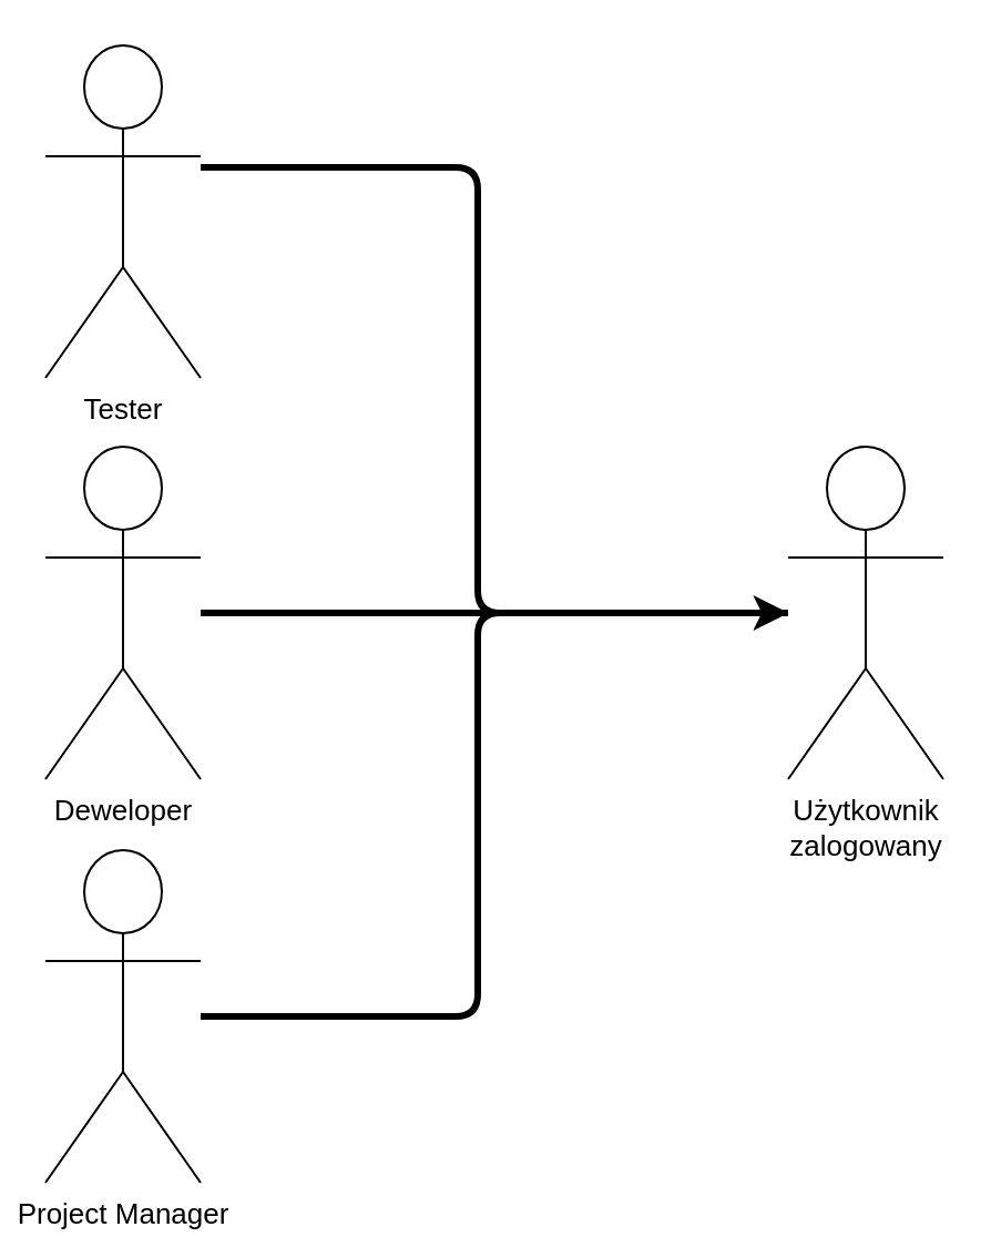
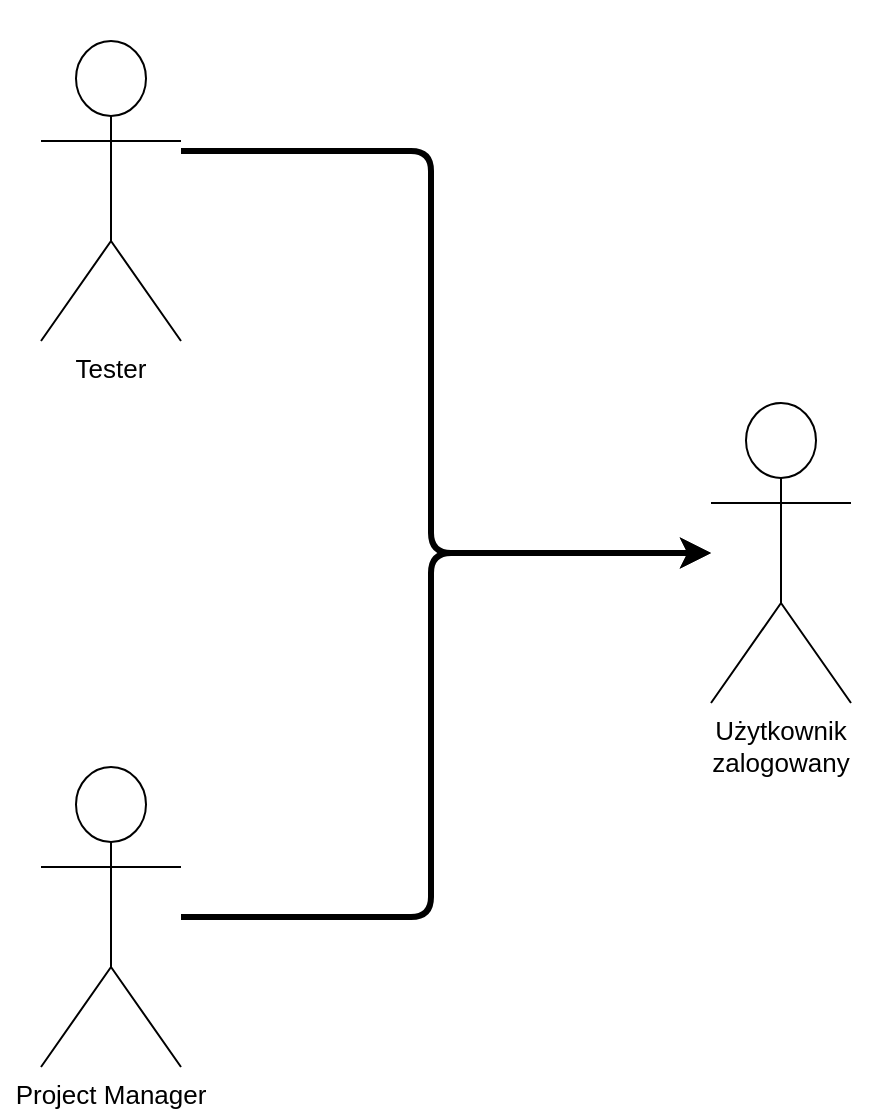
  <mxCell id="0" />
  <mxCell id="1" parent="0" />
- <mxCell id="2" style="edgeStyle=orthogonalEdgeStyle;rounded=1;orthogonalLoop=1;jettySize=auto;html=1;strokeWidth=3;endArrow=none;" parent="1" source="3" target="5" edge="1"><mxGeometry relative="1" as="geometry"><Array as="points"><mxPoint x="215" y="75" /><mxPoint x="215" y="276" /></Array></mxGeometry></mxCell>
+ <mxCell id="2" style="edgeStyle=orthogonalEdgeStyle;rounded=1;orthogonalLoop=1;jettySize=auto;html=1;strokeWidth=3;" parent="1" source="3" target="5" edge="1"><mxGeometry relative="1" as="geometry"><Array as="points"><mxPoint x="215" y="75" /><mxPoint x="215" y="276" /></Array></mxGeometry></mxCell>
  <mxCell id="3" value="&lt;font style=&quot;font-size: 13px&quot;&gt;Tester&lt;/font&gt;" style="shape=umlActor;verticalLabelPosition=bottom;verticalAlign=top;html=1;" parent="1" vertex="1"><mxGeometry x="20" y="20" width="70" height="150" as="geometry" /></mxCell>
  <mxCell id="4" style="edgeStyle=orthogonalEdgeStyle;rounded=1;orthogonalLoop=1;jettySize=auto;html=1;strokeWidth=3;" parent="1" source="8" target="5" edge="1"><mxGeometry relative="1" as="geometry"><mxPoint x="385" y="123" as="targetPoint" /><Array as="points"><mxPoint x="215" y="458" /><mxPoint x="215" y="276" /></Array></mxGeometry></mxCell>
  <mxCell id="5" value="&lt;div&gt;&lt;font style=&quot;font-size: 13px&quot;&gt;Użytkownik&lt;/font&gt;&lt;/div&gt;&lt;div&gt;&lt;font style=&quot;font-size: 13px&quot;&gt;zalogowany&lt;/font&gt;&lt;/div&gt;" style="shape=umlActor;verticalLabelPosition=bottom;verticalAlign=top;html=1;" parent="1" vertex="1"><mxGeometry x="355" y="201" width="70" height="150" as="geometry" /></mxCell>
- <mxCell id="6" style="edgeStyle=orthogonalEdgeStyle;rounded=1;orthogonalLoop=1;jettySize=auto;html=1;strokeWidth=3;" parent="1" source="7" target="5" edge="1"><mxGeometry relative="1" as="geometry" /></mxCell>
- <mxCell id="7" value="&lt;font style=&quot;font-size: 13px&quot;&gt;Deweloper&lt;/font&gt;" style="shape=umlActor;verticalLabelPosition=bottom;verticalAlign=top;html=1;" parent="1" vertex="1"><mxGeometry x="20" y="201" width="70" height="150" as="geometry" /></mxCell>
  <mxCell id="8" value="&lt;font style=&quot;font-size: 13px&quot;&gt;Project Manager&lt;/font&gt;" style="shape=umlActor;verticalLabelPosition=bottom;verticalAlign=top;html=1;" parent="1" vertex="1"><mxGeometry x="20" y="383" width="70" height="150" as="geometry" /></mxCell>
